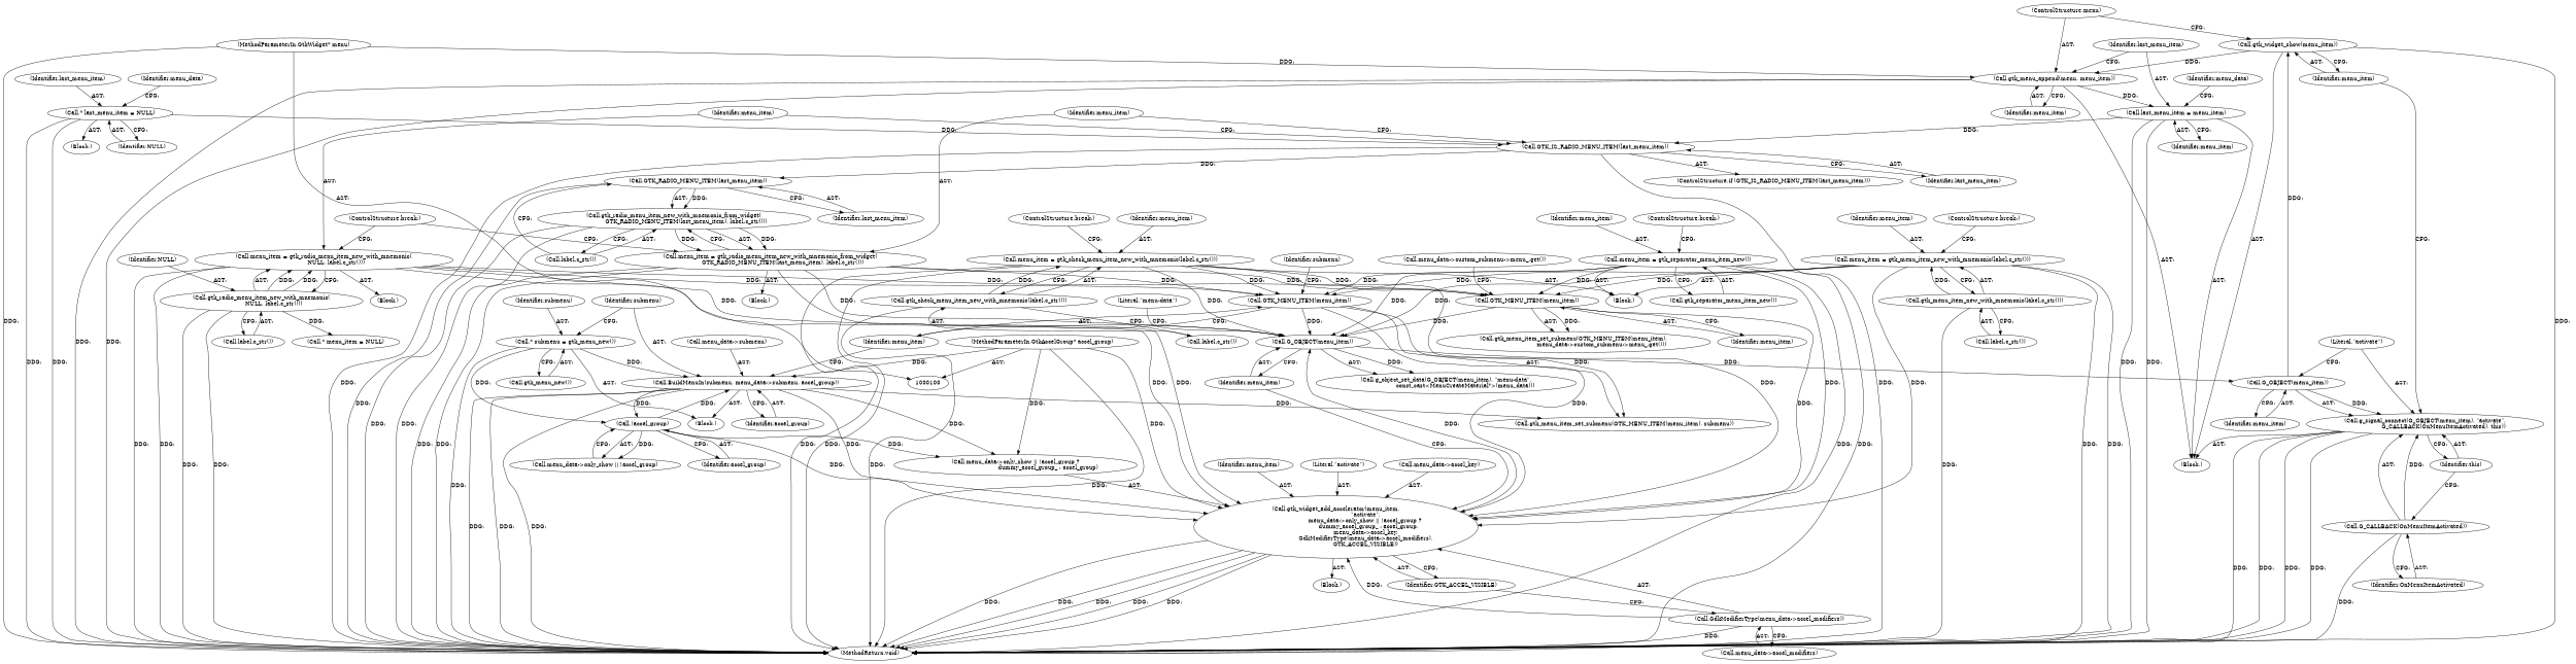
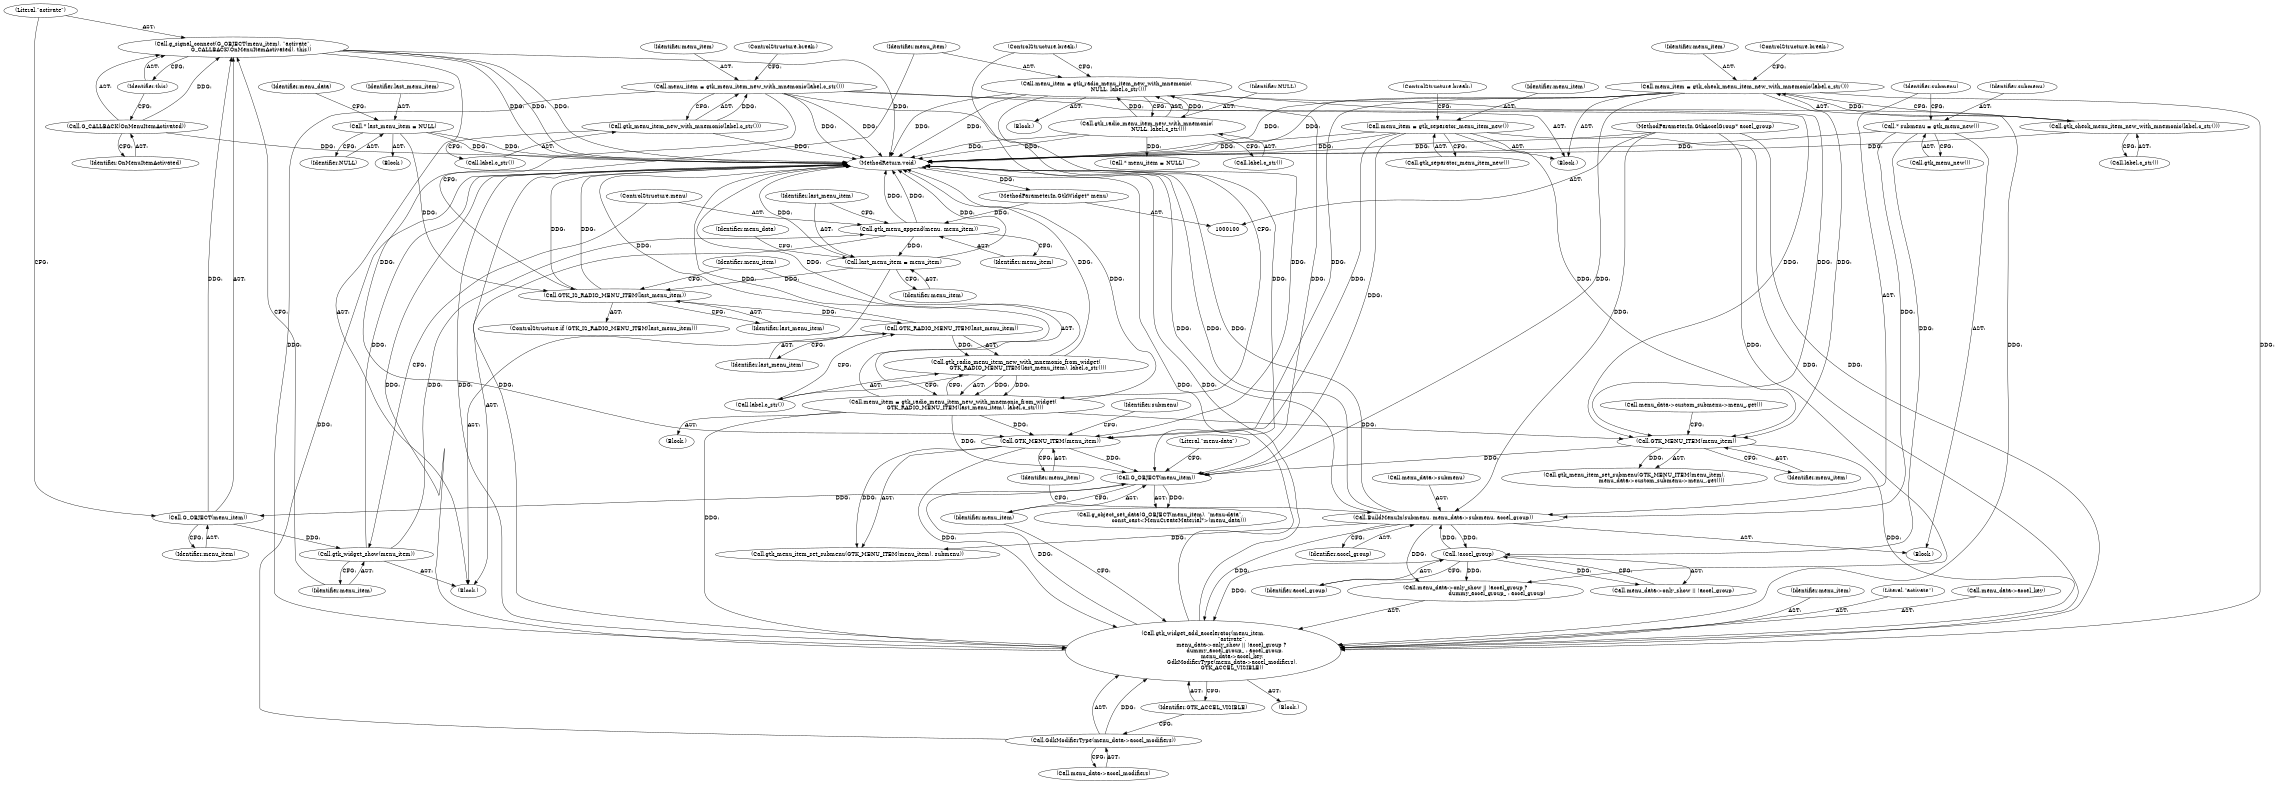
  digraph {
    n1 [label="(Call,g_signal_connect(G_OBJECT(menu_item), \"activate\",\n                     G_CALLBACK(OnMenuItemActivated), this))"]
    n2 [label="(Block,)"]
    n3 [label="(Identifier,this)"]
    n4 [label="(MethodReturn,void)"]
    n5 [label="(Call,G_CALLBACK(OnMenuItemActivated))"]
    n6 [label="(Call,G_OBJECT(menu_item))"]
    n7 [label="(Call,gtk_widget_show(menu_item))"]
    n8 [label="(Identifier,menu_item)"]
    n9 [label="(Call,gtk_menu_append(menu, menu_item))"]
    n10 [label="(Identifier,menu_item)"]
    n11 [label="(Call,G_OBJECT(menu_item))"]
    n12 [label="(Identifier,menu_item)"]
    n13 [label="(Call,g_object_set_data(G_OBJECT(menu_item), \"menu-data\",\n                      const_cast<MenuCreateMaterial*>(menu_data)))"]
    n14 [label="(Call,gtk_widget_add_accelerator(menu_item,\n                                  \"activate\",\n                                 menu_data->only_show || !accel_group ?\n                                     dummy_accel_group_ : accel_group,\n                                  menu_data->accel_key,\n                                  GdkModifierType(menu_data->accel_modifiers),\n                                  GTK_ACCEL_VISIBLE))"]
    n15 [label="(Call,menu_item = gtk_radio_menu_item_new_with_mnemonic_from_widget(\n              GTK_RADIO_MENU_ITEM(last_menu_item), label.c_str()))"]
    n16 [label="(Call,gtk_radio_menu_item_new_with_mnemonic_from_widget(\n              GTK_RADIO_MENU_ITEM(last_menu_item), label.c_str()))"]
    n17 [label="(Call,GTK_MENU_ITEM(menu_item))"]
    n18 [label="(Call,GTK_MENU_ITEM(menu_item))"]
    n19 [label="(Block,)"]
    n20 [label="(Call,label.c_str())"]
    n21 [label="(Identifier,menu_item)"]
    n22 [label="(Call,gtk_menu_item_set_submenu(GTK_MENU_ITEM(menu_item),\n                                menu_data->custom_submenu->menu_.get()))"]
    n23 [label="(Identifier,GTK_ACCEL_VISIBLE)"]
    n24 [label="(Block,)"]
    n25 [label="(Call,gtk_menu_item_set_submenu(GTK_MENU_ITEM(menu_item), submenu))"]
    n26 [label="(Identifier,menu_item)"]
    n27 [label="(Call,GTK_RADIO_MENU_ITEM(last_menu_item))"]
    n28 [label="(Identifier,last_menu_item)"]
    n29 [label="(Call,GTK_IS_RADIO_MENU_ITEM(last_menu_item))"]
    n30 [label="(ControlStructure,if (GTK_IS_RADIO_MENU_ITEM(last_menu_item)))"]
    n31 [label="(Identifier,last_menu_item)"]
    n32 [label="(Call,last_menu_item = menu_item)"]
    n33 [label="(Identifier,menu_item)"]
    n34 [label="(Identifier,menu_item)"]
    n35 [label="(MethodParameterIn,GtkWidget* menu)"]
    1000100
    n37 [label="(Call,* last_menu_item = NULL)"]
    n38 [label="(Block,)"]
    n39 [label="(Identifier,NULL)"]
    n40 [label="(Call,menu_item = gtk_menu_item_new_with_mnemonic(label.c_str()))"]
    n41 [label="(Call,gtk_menu_item_new_with_mnemonic(label.c_str()))"]
    n42 [label="(Block,)"]
    n43 [label="(Call,label.c_str())"]
    n44 [label="(Call,menu_item = gtk_radio_menu_item_new_with_mnemonic(\n              NULL, label.c_str()))"]
    n45 [label="(Call,gtk_radio_menu_item_new_with_mnemonic(\n              NULL, label.c_str()))"]
    n46 [label="(Block,)"]
    n47 [label="(Call,label.c_str())"]
    n48 [label="(Call,* menu_item = NULL)"]
    n49 [label="(Call,menu_item = gtk_separator_menu_item_new())"]
    n50 [label="(Call,gtk_separator_menu_item_new())"]
    n51 [label="(Call,menu_item = gtk_check_menu_item_new_with_mnemonic(label.c_str()))"]
    n52 [label="(Call,gtk_check_menu_item_new_with_mnemonic(label.c_str()))"]
    n53 [label="(Call,label.c_str())"]
    n54 [label="(Call,GdkModifierType(menu_data->accel_modifiers))"]
    n55 [label="(Call,BuildMenuIn(submenu, menu_data->submenu, accel_group))"]
    n56 [label="(Call,!accel_group)"]
    n57 [label="(Call,menu_data->only_show || !accel_group ?\n                                     dummy_accel_group_ : accel_group)"]
    n58 [label="(Call,menu_data->only_show || !accel_group)"]
    n59 [label="(Identifier,accel_group)"]
    n60 [label="(Identifier,accel_group)"]
    n61 [label="(Block,)"]
    n62 [label="(Call,* submenu = gtk_menu_new())"]
    n63 [label="(Call,gtk_menu_new())"]
    n64 [label="(MethodParameterIn,GtkAccelGroup* accel_group)"]
    n65 [label="(Call,menu_data->accel_modifiers)"]
    n66 [label="(Identifier,OnMenuItemActivated)"]
    n67 [label="(ControlStructure,break;)"]
    n68 [label="(ControlStructure,break;)"]
    n69 [label="(Identifier,submenu)"]
    n70 [label="(ControlStructure,break;)"]
    n71 [label="(Identifier,menu_item)"]
    n72 [label="(Literal,\"activate\")"]
    n73 [label="(Literal,\"menu-data\")"]
    n74 [label="(ControlStructure,menu)"]
    n75 [label="(Call,menu_data->submenu)"]
    n76 [label="(Call,menu_data->custom_submenu->menu_.get())"]
    n77 [label="(Identifier,menu_item)"]
    n78 [label="(Identifier,NULL)"]
    n79 [label="(Identifier,submenu)"]
    n80 [label="(Identifier,menu_data)"]
    n81 [label="(Identifier,menu_item)"]
    n82 [label="(Identifier,menu_item)"]
    n83 [label="(ControlStructure,break;)"]
    n84 [label="(Literal,\"activate\")"]
    n85 [label="(Identifier,last_menu_item)"]
    n86 [label="(Identifier,menu_item)"]
    n87 [label="(Identifier,last_menu_item)"]
    n88 [label="(Identifier,menu_item)"]
    n89 [label="(Identifier,menu_data)"]
    n90 [label="(Call,menu_data->accel_key)"]
    n91 [label="(Identifier,submenu)"]
    n1 -> n2 [label="AST: "]
    n1 -> n3 [label="CFG: "]
    n1 -> n4 [label="DDG: "]
    n1 -> n4 [label="DDG: "]
    n1 -> n4 [label="DDG: "]
    n1 -> n4 [label="DDG: "]
    n3 -> n1 [label="AST: "]
    n3 -> n5 [label="CFG: "]
    n5 -> n1 [label="AST: "]
    n5 -> n1 [label="DDG: "]
    n5 -> n4 [label="DDG: "]
    n5 -> n66 [label="CFG: "]
    n6 -> n1 [label="AST: "]
    n6 -> n1 [label="DDG: "]
    n6 -> n7 [label="DDG: "]
    n6 -> n8 [label="CFG: "]
    n7 -> n2 [label="AST: "]
    n7 -> n4 [label="DDG: "]
    n7 -> n9 [label="DDG: "]
    n7 -> n10 [label="CFG: "]
    n8 -> n6 [label="AST: "]
    n9 -> n2 [label="AST: "]
    n9 -> n4 [label="DDG: "]
    n9 -> n4 [label="DDG: "]
    n9 -> n32 [label="DDG: "]
    n9 -> n34 [label="CFG: "]
    n10 -> n1 [label="CFG: "]
    n10 -> n7 [label="AST: "]
    n11 -> n6 [label="DDG: "]
    n11 -> n12 [label="CFG: "]
    n11 -> n13 [label="AST: "]
    n11 -> n13 [label="DDG: "]
    n12 -> n11 [label="AST: "]
    n12 -> n14 [label="CFG: "]
    n14 -> n4 [label="DDG: "]
    n14 -> n4 [label="DDG: "]
    n14 -> n4 [label="DDG: "]
    n14 -> n4 [label="DDG: "]
    n14 -> n4 [label="DDG: "]
    n14 -> n11 [label="DDG: "]
    n14 -> n23 [label="CFG: "]
    n14 -> n24 [label="AST: "]
    n15 -> n4 [label="DDG: "]
    n15 -> n4 [label="DDG: "]
    n15 -> n11 [label="DDG: "]
    n15 -> n14 [label="DDG: "]
    n15 -> n16 [label="CFG: "]
    n15 -> n17 [label="DDG: "]
    n15 -> n18 [label="DDG: "]
    n15 -> n19 [label="AST: "]
    n16 -> n4 [label="DDG: "]
    n16 -> n4 [label="DDG: "]
    n16 -> n15 [label="AST: "]
    n16 -> n15 [label="DDG: "]
    n16 -> n15 [label="DDG: "]
    n16 -> n20 [label="CFG: "]
    n17 -> n11 [label="DDG: "]
    n17 -> n14 [label="DDG: "]
    n17 -> n21 [label="CFG: "]
    n17 -> n22 [label="AST: "]
    n17 -> n22 [label="DDG: "]
    n18 -> n11 [label="DDG: "]
    n18 -> n14 [label="DDG: "]
    n18 -> n25 [label="AST: "]
    n18 -> n25 [label="DDG: "]
    n18 -> n26 [label="CFG: "]
    n20 -> n16 [label="AST: "]
    n20 -> n27 [label="CFG: "]
    n21 -> n17 [label="AST: "]
    n23 -> n14 [label="AST: "]
    n23 -> n54 [label="CFG: "]
    n26 -> n18 [label="AST: "]
    n26 -> n55 [label="CFG: "]
    n27 -> n4 [label="DDG: "]
    n27 -> n16 [label="AST: "]
    n27 -> n16 [label="DDG: "]
    n27 -> n28 [label="CFG: "]
    n28 -> n27 [label="AST: "]
    n29 -> n4 [label="DDG: "]
    n29 -> n4 [label="DDG: "]
    n29 -> n27 [label="DDG: "]
    n29 -> n30 [label="AST: "]
    n29 -> n31 [label="CFG: "]
    n31 -> n29 [label="AST: "]
    n32 -> n2 [label="AST: "]
    n32 -> n4 [label="DDG: "]
    n32 -> n4 [label="DDG: "]
    n32 -> n29 [label="DDG: "]
    n32 -> n33 [label="CFG: "]
    n33 -> n32 [label="AST: "]
    n34 -> n9 [label="AST: "]
-   n35 -> n4 [label="DDG: "]
+   n4 -> n35 [label="DDG: "]
    n35 -> n9 [label="DDG: "]
    n35 -> 1000100 [label="AST: "]
    n37 -> n4 [label="DDG: "]
    n37 -> n4 [label="DDG: "]
    n37 -> n29 [label="DDG: "]
    n37 -> n38 [label="AST: "]
    n37 -> n39 [label="CFG: "]
    n39 -> n37 [label="AST: "]
    n40 -> n4 [label="DDG: "]
    n40 -> n4 [label="DDG: "]
    n40 -> n11 [label="DDG: "]
    n40 -> n14 [label="DDG: "]
    n40 -> n17 [label="DDG: "]
    n40 -> n18 [label="DDG: "]
    n40 -> n41 [label="CFG: "]
    n40 -> n42 [label="AST: "]
    n41 -> n4 [label="DDG: "]
    n41 -> n40 [label="AST: "]
    n41 -> n40 [label="DDG: "]
    n41 -> n43 [label="CFG: "]
    n43 -> n41 [label="AST: "]
    n44 -> n4 [label="DDG: "]
    n44 -> n4 [label="DDG: "]
    n44 -> n11 [label="DDG: "]
    n44 -> n14 [label="DDG: "]
    n44 -> n17 [label="DDG: "]
    n44 -> n18 [label="DDG: "]
    n44 -> n45 [label="CFG: "]
    n44 -> n46 [label="AST: "]
    n45 -> n4 [label="DDG: "]
    n45 -> n4 [label="DDG: "]
    n45 -> n44 [label="AST: "]
    n45 -> n44 [label="DDG: "]
    n45 -> n44 [label="DDG: "]
    n45 -> n47 [label="CFG: "]
    n45 -> n48 [label="DDG: "]
    n47 -> n45 [label="AST: "]
    n49 -> n4 [label="DDG: "]
    n49 -> n4 [label="DDG: "]
    n49 -> n11 [label="DDG: "]
    n49 -> n14 [label="DDG: "]
    n49 -> n17 [label="DDG: "]
    n49 -> n18 [label="DDG: "]
    n49 -> n42 [label="AST: "]
    n49 -> n50 [label="CFG: "]
    n50 -> n49 [label="AST: "]
    n51 -> n4 [label="DDG: "]
    n51 -> n4 [label="DDG: "]
    n51 -> n11 [label="DDG: "]
    n51 -> n14 [label="DDG: "]
    n51 -> n17 [label="DDG: "]
    n51 -> n18 [label="DDG: "]
    n51 -> n42 [label="AST: "]
    n51 -> n52 [label="CFG: "]
    n52 -> n4 [label="DDG: "]
    n52 -> n51 [label="AST: "]
    n52 -> n51 [label="DDG: "]
    n52 -> n53 [label="CFG: "]
    n53 -> n52 [label="AST: "]
    n54 -> n4 [label="DDG: "]
    n54 -> n14 [label="AST: "]
    n54 -> n14 [label="DDG: "]
    n54 -> n65 [label="CFG: "]
    n55 -> n4 [label="DDG: "]
    n55 -> n4 [label="DDG: "]
    n55 -> n4 [label="DDG: "]
    n55 -> n14 [label="DDG: "]
    n55 -> n25 [label="DDG: "]
    n55 -> n56 [label="DDG: "]
    n55 -> n57 [label="DDG: "]
    n55 -> n60 [label="CFG: "]
    n55 -> n61 [label="AST: "]
    n56 -> n14 [label="DDG: "]
    n56 -> n55 [label="DDG: "]
    n56 -> n57 [label="DDG: "]
    n56 -> n58 [label="AST: "]
    n56 -> n58 [label="DDG: "]
    n56 -> n59 [label="CFG: "]
    n57 -> n14 [label="AST: "]
    n58 -> n56 [label="CFG: "]
    n59 -> n56 [label="AST: "]
    n60 -> n55 [label="AST: "]
    n62 -> n4 [label="DDG: "]
    n62 -> n55 [label="DDG: "]
    n62 -> n56 [label="DDG: "]
    n62 -> n61 [label="AST: "]
    n62 -> n63 [label="CFG: "]
    n63 -> n62 [label="AST: "]
    n64 -> n4 [label="DDG: "]
    n64 -> n14 [label="DDG: "]
    n64 -> 1000100 [label="AST: "]
    n64 -> n55 [label="DDG: "]
    n64 -> n57 [label="DDG: "]
    n65 -> n54 [label="AST: "]
    n66 -> n5 [label="AST: "]
    n67 -> n15 [label="CFG: "]
    n67 -> n44 [label="CFG: "]
    n68 -> n40 [label="CFG: "]
    n69 -> n55 [label="AST: "]
    n69 -> n62 [label="CFG: "]
    n70 -> n51 [label="CFG: "]
    n71 -> n49 [label="AST: "]
    n72 -> n1 [label="AST: "]
    n72 -> n6 [label="CFG: "]
    n73 -> n11 [label="CFG: "]
    n74 -> n7 [label="CFG: "]
    n74 -> n9 [label="AST: "]
    n75 -> n55 [label="AST: "]
    n76 -> n17 [label="CFG: "]
    n77 -> n14 [label="AST: "]
    n78 -> n45 [label="AST: "]
    n79 -> n18 [label="CFG: "]
    n80 -> n37 [label="CFG: "]
    n81 -> n15 [label="AST: "]
    n81 -> n29 [label="CFG: "]
    n82 -> n40 [label="AST: "]
    n83 -> n49 [label="CFG: "]
    n84 -> n14 [label="AST: "]
    n85 -> n9 [label="CFG: "]
    n85 -> n32 [label="AST: "]
    n86 -> n51 [label="AST: "]
    n87 -> n37 [label="AST: "]
    n88 -> n29 [label="CFG: "]
    n88 -> n44 [label="AST: "]
    n89 -> n32 [label="CFG: "]
    n90 -> n14 [label="AST: "]
    n91 -> n62 [label="AST: "]
  }
